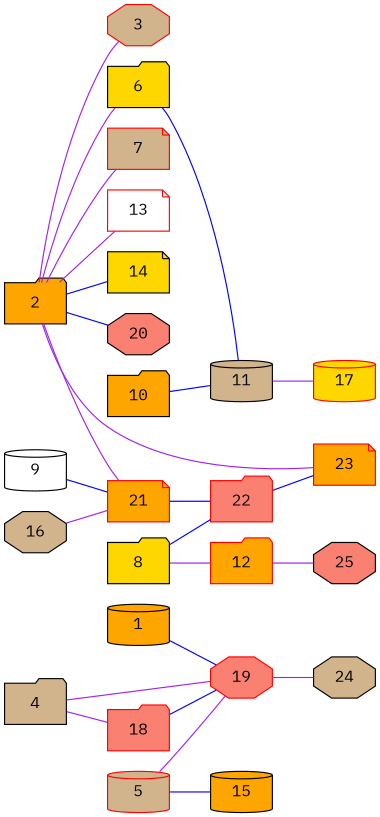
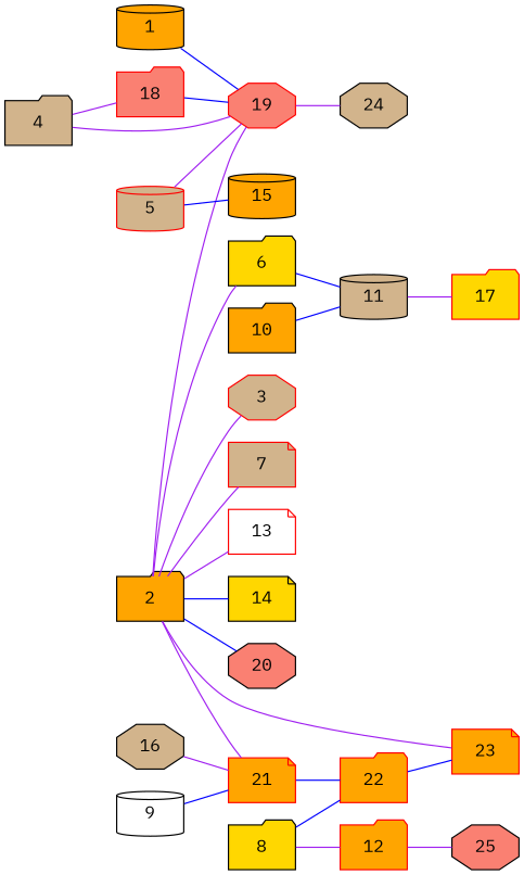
  graph {
    fontname="IBM Plex Mono"
    rankdir=LR
    node [color=black fillcolor=orange fontname="IBM Plex Mono" shape=folder style=filled]
    edge [color=purple fontname="IBM Plex Mono" weight=1.0]
    1 [shape=cylinder]
    19 [color=red fillcolor=salmon shape=octagon]
    24 [fillcolor=tan shape=octagon]
    2
    3 [color=red fillcolor=tan shape=octagon]
    6 [fillcolor=gold]
    7 [color=red fillcolor=tan shape=note]
    13 [color=red fillcolor=white shape=note]
    14 [fillcolor=gold shape=note]
    20 [fillcolor=salmon shape=octagon]
    21 [color=red shape=note]
    23 [color=red shape=note]
    11 [fillcolor=tan shape=cylinder]
-   22 [color=red fillcolor=salmon]
+   22 [color=red]
    4 [fillcolor=tan]
    18 [color=red fillcolor=salmon]
    5 [color=red fillcolor=tan shape=cylinder]
    15 [shape=cylinder]
-   17 [color=red fillcolor=gold shape=cylinder]
+   17 [color=red fillcolor=gold]
    8 [fillcolor=gold]
    12 [color=red]
    25 [fillcolor=salmon shape=octagon]
    9 [fillcolor=white shape=cylinder]
    10
    16 [fillcolor=tan shape=octagon]
    1 -- 19 [color=blue weight=2.0]
    19 -- 24
+   2 -- 19
    2 -- 3
    2 -- 6
    2 -- 7
    2 -- 13
    2 -- 14 [color=blue]
    2 -- 20 [color=blue]
    2 -- 21 [weight=2.0]
    2 -- 23 [weight=2.0]
    6 -- 11 [color=blue]
    21 -- 22 [color=blue]
    11 -- 17
    22 -- 23 [color=blue weight=2.0]
    4 -- 19
    4 -- 18
    18 -- 19 [color=blue]
    5 -- 19
    5 -- 15 [color=blue]
    8 -- 22 [color=blue]
    8 -- 12
    12 -- 25
    9 -- 21 [color=blue]
    10 -- 11 [color=blue]
    16 -- 21
  }
